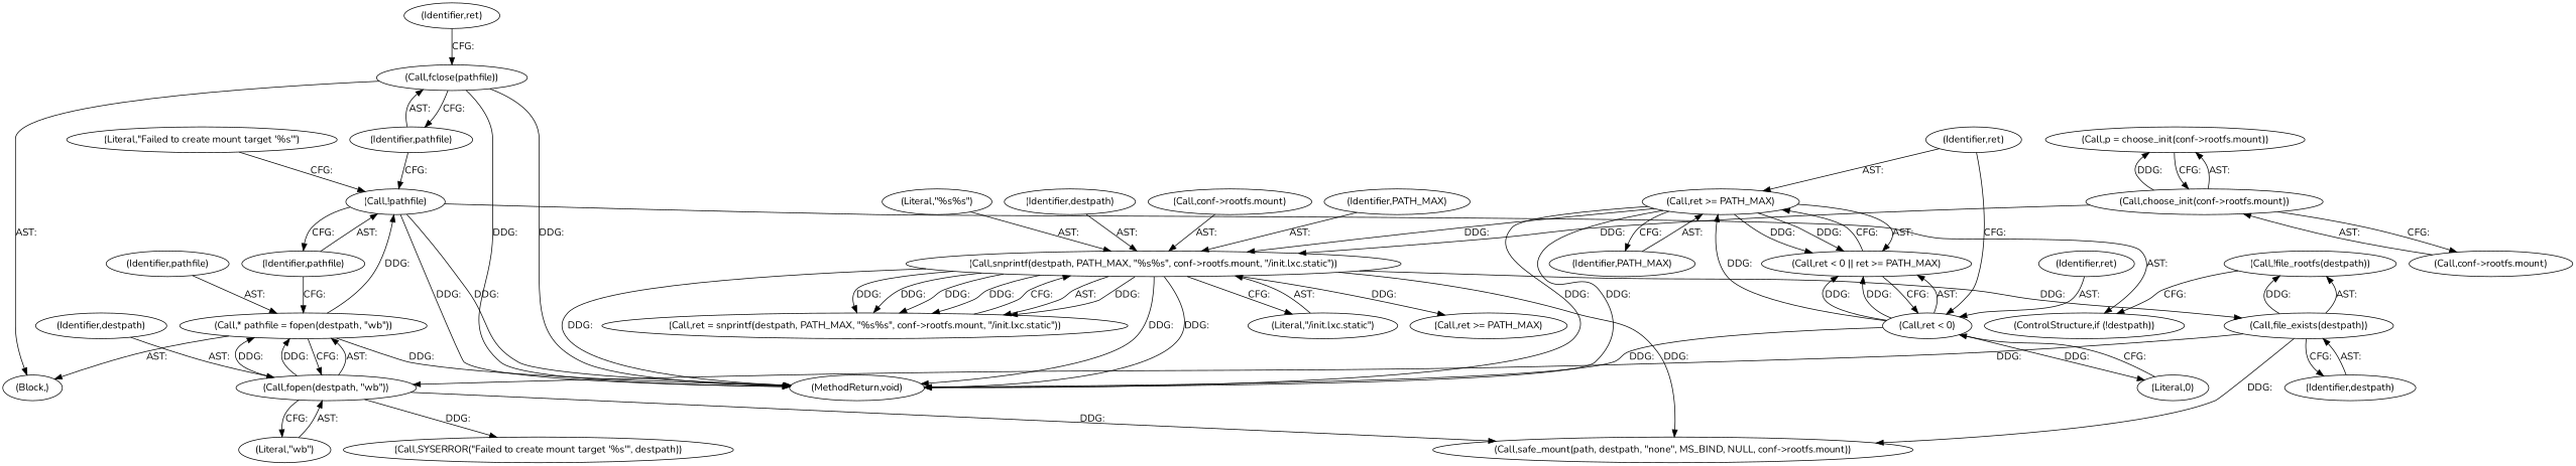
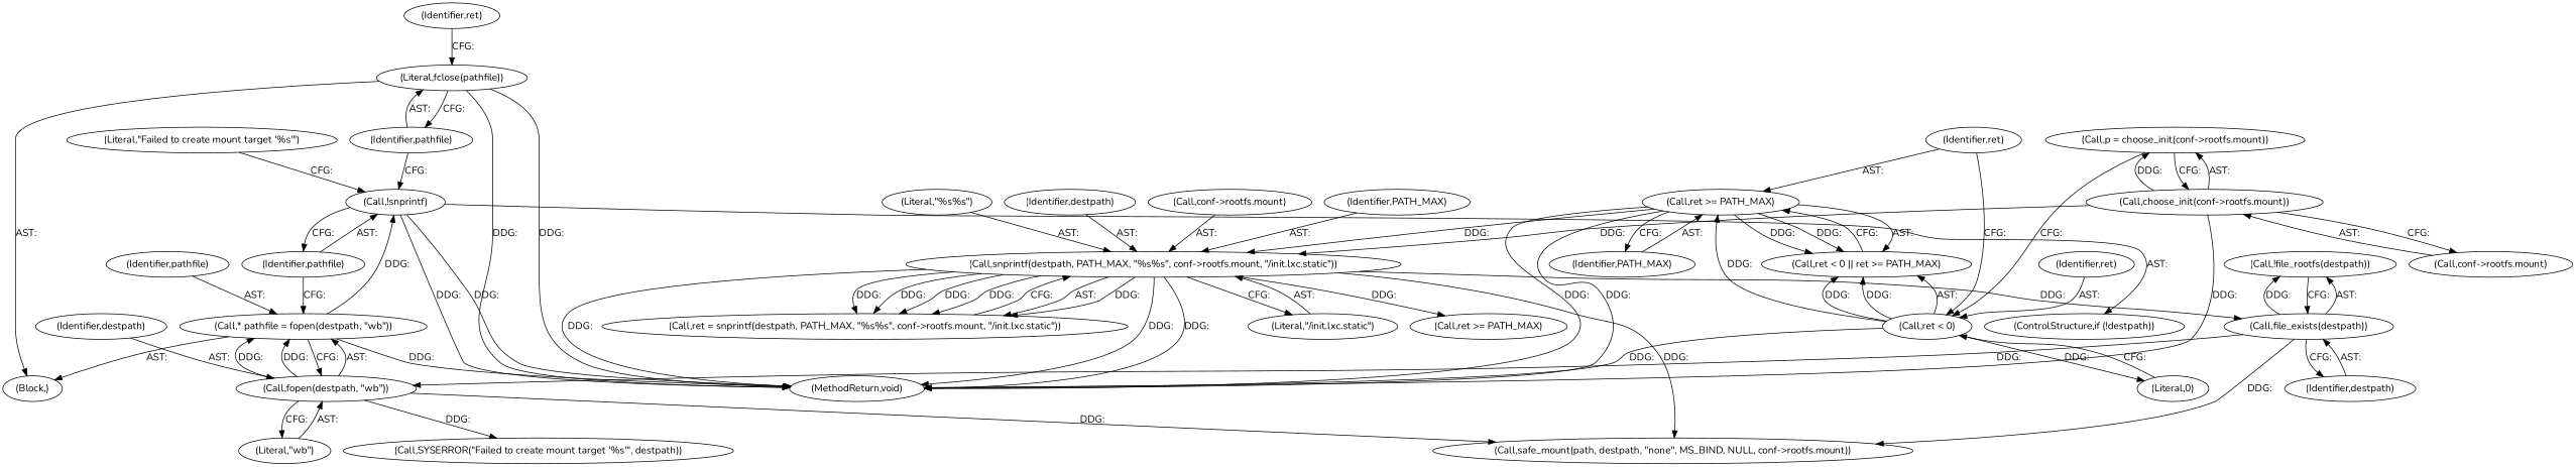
  digraph {
    fontname=Nunito
    node [fontname=Nunito]
    edge [fontname=Nunito]
-   n1 [label="(Call,fclose(pathfile))"]
+   n1 [label="(Literal,fclose(pathfile))"]
    n2 [label="(Block,)"]
    n3 [label="(Identifier,pathfile)"]
    n4 [label="(MethodReturn,void)"]
-   n5 [label="(Call,!pathfile)"]
+   n5 [label="(Call,!snprintf)"]
    n6 [label="(Identifier,pathfile)"]
    n7 [label="(ControlStructure,if (!destpath))"]
    n8 [label="(Call,* pathfile = fopen(destpath, \"wb\"))"]
    n9 [label="(Call,fopen(destpath, \"wb\"))"]
    n10 [label="(Literal,\"wb\")"]
    n11 [label="(Call,safe_mount(path, destpath, \"none\", MS_BIND, NULL, conf->rootfs.mount))"]
    n12 [label="(Call,SYSERROR(\"Failed to create mount target '%s'\", destpath))"]
    n13 [label="(Call,file_exists(destpath))"]
    n14 [label="(Identifier,destpath)"]
    n15 [label="(Call,!file_rootfs(destpath))"]
    n16 [label="(Call,snprintf(destpath, PATH_MAX, \"%s%s\", conf->rootfs.mount, \"/init.lxc.static\"))"]
    n17 [label="(Literal,\"/init.lxc.static\")"]
    n18 [label="(Call,ret >= PATH_MAX)"]
    n19 [label="(Call,ret = snprintf(destpath, PATH_MAX, \"%s%s\", conf->rootfs.mount, \"/init.lxc.static\"))"]
    n20 [label="(Call,ret >= PATH_MAX)"]
    n21 [label="(Identifier,PATH_MAX)"]
    n22 [label="(Call,ret < 0 || ret >= PATH_MAX)"]
    n23 [label="(Call,ret < 0)"]
    n24 [label="(Literal,0)"]
    n25 [label="(Call,choose_init(conf->rootfs.mount))"]
    n26 [label="(Call,conf->rootfs.mount)"]
    n27 [label="(Call,p = choose_init(conf->rootfs.mount))"]
    n28 [label="(Identifier,ret)"]
    n29 [label="(Literal,\"Failed to create mount target '%s'\")"]
    n30 [label="(Identifier,destpath)"]
    n31 [label="(Literal,\"%s%s\")"]
    n32 [label="(Identifier,destpath)"]
    n33 [label="(Call,conf->rootfs.mount)"]
    n34 [label="(Identifier,ret)"]
    n35 [label="(Identifier,ret)"]
    n36 [label="(Identifier,pathfile)"]
    n37 [label="(Identifier,PATH_MAX)"]
    n1 -> n2 [label="AST: "]
    n1 -> n3 [label="CFG: "]
    n1 -> n4 [label="DDG: "]
    n1 -> n4 [label="DDG: "]
    n3 -> n1 [label="AST: "]
    n3 -> n5 [label="CFG: "]
    n5 -> n4 [label="DDG: "]
    n5 -> n4 [label="DDG: "]
    n5 -> n6 [label="CFG: "]
    n5 -> n7 [label="AST: "]
    n6 -> n5 [label="AST: "]
    n6 -> n8 [label="CFG: "]
    n8 -> n2 [label="AST: "]
    n8 -> n4 [label="DDG: "]
    n8 -> n5 [label="DDG: "]
    n8 -> n9 [label="CFG: "]
    n9 -> n8 [label="AST: "]
    n9 -> n8 [label="DDG: "]
    n9 -> n8 [label="DDG: "]
    n9 -> n10 [label="CFG: "]
    n9 -> n11 [label="DDG: "]
    n9 -> n12 [label="DDG: "]
    n10 -> n9 [label="AST: "]
    n13 -> n9 [label="DDG: "]
    n13 -> n11 [label="DDG: "]
    n13 -> n14 [label="CFG: "]
    n13 -> n15 [label="AST: "]
    n13 -> n15 [label="DDG: "]
    n14 -> n13 [label="AST: "]
-   n15 -> n7 [label="CFG: "]
+   n15 -> n13 [label="CFG: "]
    n16 -> n4 [label="DDG: "]
    n16 -> n4 [label="DDG: "]
    n16 -> n4 [label="DDG: "]
    n16 -> n11 [label="DDG: "]
    n16 -> n13 [label="DDG: "]
    n16 -> n17 [label="CFG: "]
    n16 -> n18 [label="DDG: "]
    n16 -> n19 [label="AST: "]
    n16 -> n19 [label="DDG: "]
    n16 -> n19 [label="DDG: "]
    n16 -> n19 [label="DDG: "]
    n16 -> n19 [label="DDG: "]
    n16 -> n19 [label="DDG: "]
    n17 -> n16 [label="AST: "]
    n19 -> n16 [label="CFG: "]
    n20 -> n4 [label="DDG: "]
    n20 -> n4 [label="DDG: "]
    n20 -> n16 [label="DDG: "]
    n20 -> n21 [label="CFG: "]
    n20 -> n22 [label="AST: "]
    n20 -> n22 [label="DDG: "]
    n20 -> n22 [label="DDG: "]
    n21 -> n20 [label="AST: "]
    n22 -> n20 [label="CFG: "]
-   n22 -> n23 [label="CFG: "]
+   n27 -> n23 [label="CFG: "]
    n23 -> n4 [label="DDG: "]
    n23 -> n20 [label="DDG: "]
    n23 -> n22 [label="AST: "]
    n23 -> n22 [label="DDG: "]
    n23 -> n22 [label="DDG: "]
    n23 -> n24 [label="DDG: "]
    n24 -> n23 [label="CFG: "]
+   n25 -> n4 [label="DDG: "]
    n25 -> n16 [label="DDG: "]
    n25 -> n26 [label="CFG: "]
    n25 -> n27 [label="AST: "]
    n25 -> n27 [label="DDG: "]
    n26 -> n25 [label="AST: "]
    n27 -> n25 [label="CFG: "]
    n28 -> n1 [label="CFG: "]
    n29 -> n5 [label="CFG: "]
    n30 -> n9 [label="AST: "]
    n31 -> n16 [label="AST: "]
    n32 -> n16 [label="AST: "]
    n33 -> n16 [label="AST: "]
    n34 -> n20 [label="AST: "]
    n34 -> n23 [label="CFG: "]
    n35 -> n23 [label="AST: "]
    n36 -> n8 [label="AST: "]
    n37 -> n16 [label="AST: "]
  }
